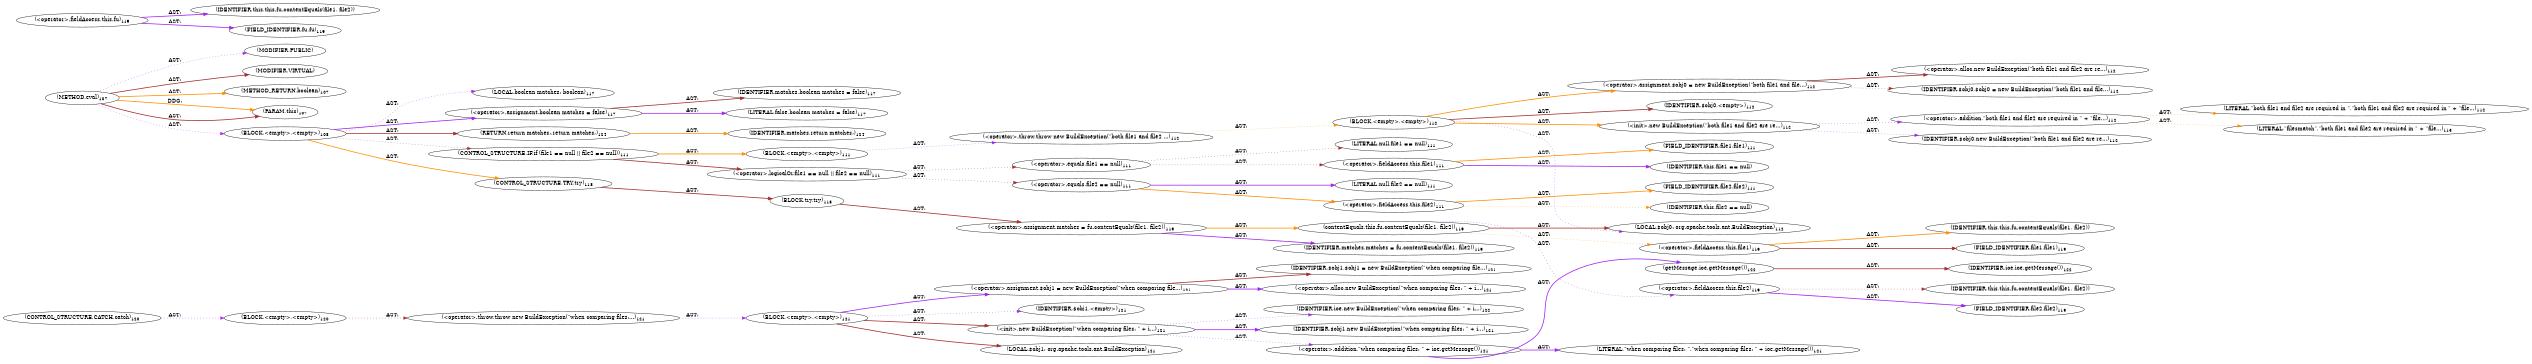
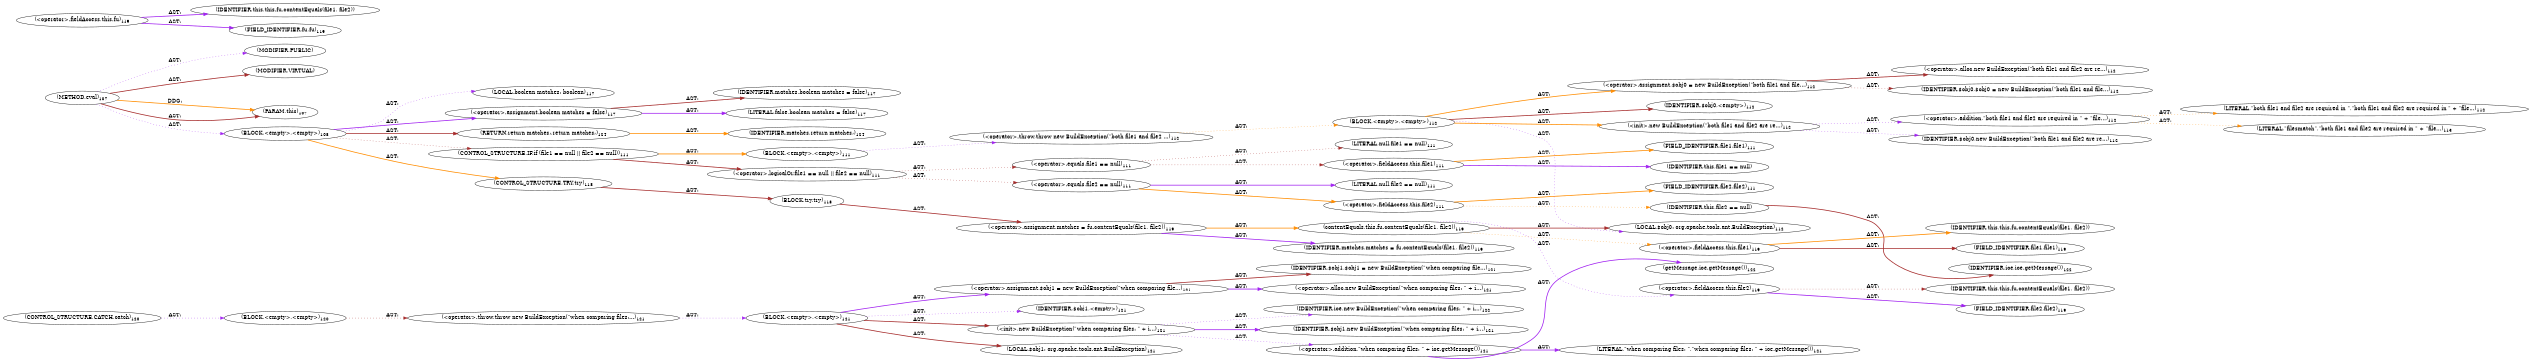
  digraph {
    rankdir=LR
    edge [color=purple style=bold]
    n1 [label=<(METHOD,eval)<SUB>107</SUB>>]
    n2 [label=<(PARAM,this)<SUB>107</SUB>>]
    n3 [label=<(BLOCK,&lt;empty&gt;,&lt;empty&gt;)<SUB>108</SUB>>]
    n4 [label=<(MODIFIER,PUBLIC)>]
    n5 [label=<(MODIFIER,VIRTUAL)>]
-   n6 [label=<(METHOD_RETURN,boolean)<SUB>107</SUB>>]
    n7 [label=<(CONTROL_STRUCTURE,IF,if (file1 == null || file2 == null))<SUB>111</SUB>>]
    n8 [label=<(LOCAL,boolean matches: boolean)<SUB>117</SUB>>]
    n9 [label=<(&lt;operator&gt;.assignment,boolean matches = false)<SUB>117</SUB>>]
    n10 [label=<(CONTROL_STRUCTURE,TRY,try)<SUB>118</SUB>>]
    n11 [label=<(RETURN,return matches;,return matches;)<SUB>124</SUB>>]
    n12 [label=<(&lt;operator&gt;.logicalOr,file1 == null || file2 == null)<SUB>111</SUB>>]
    n13 [label=<(BLOCK,&lt;empty&gt;,&lt;empty&gt;)<SUB>111</SUB>>]
    n14 [label=<(IDENTIFIER,matches,boolean matches = false)<SUB>117</SUB>>]
    n15 [label=<(LITERAL,false,boolean matches = false)<SUB>117</SUB>>]
    n16 [label=<(BLOCK,try,try)<SUB>118</SUB>>]
    n17 [label=<(IDENTIFIER,matches,return matches;)<SUB>124</SUB>>]
    n18 [label=<(&lt;operator&gt;.equals,file1 == null)<SUB>111</SUB>>]
    n19 [label=<(&lt;operator&gt;.equals,file2 == null)<SUB>111</SUB>>]
    n20 [label=<(&lt;operator&gt;.throw,throw new BuildException(&quot;both file1 and file2 ...)<SUB>112</SUB>>]
    n21 [label=<(&lt;operator&gt;.fieldAccess,this.file1)<SUB>111</SUB>>]
    n22 [label=<(LITERAL,null,file1 == null)<SUB>111</SUB>>]
    n23 [label=<(&lt;operator&gt;.fieldAccess,this.file2)<SUB>111</SUB>>]
    n24 [label=<(LITERAL,null,file2 == null)<SUB>111</SUB>>]
    n25 [label=<(IDENTIFIER,this,file1 == null)>]
    n26 [label=<(FIELD_IDENTIFIER,file1,file1)<SUB>111</SUB>>]
    n27 [label=<(IDENTIFIER,this,file2 == null)>]
    n28 [label=<(FIELD_IDENTIFIER,file2,file2)<SUB>111</SUB>>]
    n29 [label=<(BLOCK,&lt;empty&gt;,&lt;empty&gt;)<SUB>112</SUB>>]
    n30 [label=<(LOCAL,$obj0: org.apache.tools.ant.BuildException)<SUB>112</SUB>>]
    n31 [label=<(&lt;operator&gt;.assignment,$obj0 = new BuildException(&quot;both file1 and file...)<SUB>112</SUB>>]
    n32 [label=<(&lt;init&gt;,new BuildException(&quot;both file1 and file2 are re...)<SUB>112</SUB>>]
    n33 [label=<(IDENTIFIER,$obj0,&lt;empty&gt;)<SUB>112</SUB>>]
    n34 [label=<(IDENTIFIER,$obj0,$obj0 = new BuildException(&quot;both file1 and file...)<SUB>112</SUB>>]
    n35 [label=<(&lt;operator&gt;.alloc,new BuildException(&quot;both file1 and file2 are re...)<SUB>112</SUB>>]
    n36 [label=<(IDENTIFIER,$obj0,new BuildException(&quot;both file1 and file2 are re...)<SUB>112</SUB>>]
    n37 [label=<(&lt;operator&gt;.addition,&quot;both file1 and file2 are required in &quot; + &quot;file...)<SUB>112</SUB>>]
    n38 [label=<(LITERAL,&quot;both file1 and file2 are required in &quot;,&quot;both file1 and file2 are required in &quot; + &quot;file...)<SUB>112</SUB>>]
    n39 [label=<(LITERAL,&quot;filesmatch&quot;,&quot;both file1 and file2 are required in &quot; + &quot;file...)<SUB>113</SUB>>]
    n40 [label=<(&lt;operator&gt;.assignment,matches = fu.contentEquals(file1, file2))<SUB>119</SUB>>]
    n41 [label=<(CONTROL_STRUCTURE,CATCH,catch)<SUB>120</SUB>>]
    n42 [label=<(BLOCK,&lt;empty&gt;,&lt;empty&gt;)<SUB>120</SUB>>]
    n43 [label=<(IDENTIFIER,matches,matches = fu.contentEquals(file1, file2))<SUB>119</SUB>>]
    n44 [label=<(contentEquals,this.fu.contentEquals(file1, file2))<SUB>119</SUB>>]
    n45 [label=<(&lt;operator&gt;.fieldAccess,this.file1)<SUB>119</SUB>>]
    n46 [label=<(&lt;operator&gt;.fieldAccess,this.file2)<SUB>119</SUB>>]
    n47 [label=<(&lt;operator&gt;.fieldAccess,this.fu)<SUB>119</SUB>>]
    n48 [label=<(IDENTIFIER,this,this.fu.contentEquals(file1, file2))>]
    n49 [label=<(FIELD_IDENTIFIER,fu,fu)<SUB>119</SUB>>]
    n50 [label=<(IDENTIFIER,this,this.fu.contentEquals(file1, file2))>]
    n51 [label=<(FIELD_IDENTIFIER,file1,file1)<SUB>119</SUB>>]
    n52 [label=<(IDENTIFIER,this,this.fu.contentEquals(file1, file2))>]
    n53 [label=<(FIELD_IDENTIFIER,file2,file2)<SUB>119</SUB>>]
    n54 [label=<(&lt;operator&gt;.throw,throw new BuildException(&quot;when comparing files:...)<SUB>121</SUB>>]
    n55 [label=<(BLOCK,&lt;empty&gt;,&lt;empty&gt;)<SUB>121</SUB>>]
    n56 [label=<(LOCAL,$obj1: org.apache.tools.ant.BuildException)<SUB>121</SUB>>]
    n57 [label=<(&lt;operator&gt;.assignment,$obj1 = new BuildException(&quot;when comparing file...)<SUB>121</SUB>>]
    n58 [label=<(&lt;init&gt;,new BuildException(&quot;when comparing files: &quot; + i...)<SUB>121</SUB>>]
    n59 [label=<(IDENTIFIER,$obj1,&lt;empty&gt;)<SUB>121</SUB>>]
    n60 [label=<(IDENTIFIER,$obj1,$obj1 = new BuildException(&quot;when comparing file...)<SUB>121</SUB>>]
    n61 [label=<(&lt;operator&gt;.alloc,new BuildException(&quot;when comparing files: &quot; + i...)<SUB>121</SUB>>]
    n62 [label=<(IDENTIFIER,$obj1,new BuildException(&quot;when comparing files: &quot; + i...)<SUB>121</SUB>>]
    n63 [label=<(&lt;operator&gt;.addition,&quot;when comparing files: &quot; + ioe.getMessage())<SUB>121</SUB>>]
    n64 [label=<(IDENTIFIER,ioe,new BuildException(&quot;when comparing files: &quot; + i...)<SUB>122</SUB>>]
    n65 [label=<(LITERAL,&quot;when comparing files: &quot;,&quot;when comparing files: &quot; + ioe.getMessage())<SUB>121</SUB>>]
    n66 [label=<(getMessage,ioe.getMessage())<SUB>122</SUB>>]
    n67 [label=<(IDENTIFIER,ioe,ioe.getMessage())<SUB>122</SUB>>]
    n1 -> n2 [color=brown label="AST: "]
    n1 -> n2 [color=darkorange label="DDG: "]
    n1 -> n3 [label="AST: " style=dotted]
    n1 -> n4 [label="AST: " style=dotted]
    n1 -> n5 [color=brown label="AST: "]
-   n1 -> n6 [color=darkorange label="AST: "]
    n3 -> n7 [color=brown label="AST: " style=dotted]
    n3 -> n8 [label="AST: " style=dotted]
    n3 -> n9 [label="AST: "]
    n3 -> n10 [color=darkorange label="AST: "]
    n3 -> n11 [color=brown label="AST: "]
    n7 -> n12 [color=brown label="AST: "]
    n7 -> n13 [color=darkorange label="AST: "]
    n9 -> n14 [color=brown label="AST: "]
    n9 -> n15 [label="AST: "]
    n10 -> n16 [color=brown label="AST: "]
    n11 -> n17 [color=darkorange label="AST: "]
    n12 -> n18 [color=brown label="AST: " style=dotted]
    n12 -> n19 [color=brown label="AST: " style=dotted]
    n13 -> n20 [label="AST: " style=dotted]
    n16 -> n40 [color=brown label="AST: "]
    n18 -> n21 [color=brown label="AST: " style=dotted]
    n18 -> n22 [color=brown label="AST: " style=dotted]
    n19 -> n23 [color=darkorange label="AST: "]
    n19 -> n24 [label="AST: "]
    n20 -> n29 [color=darkorange label="AST: " style=dotted]
    n21 -> n25 [label="AST: "]
    n21 -> n26 [color=darkorange label="AST: "]
    n23 -> n27 [color=darkorange label="AST: " style=dotted]
    n23 -> n28 [color=darkorange label="AST: "]
    n29 -> n30 [label="AST: " style=dotted]
    n29 -> n31 [color=darkorange label="AST: "]
    n29 -> n32 [color=darkorange label="AST: "]
    n29 -> n33 [color=brown label="AST: "]
    n31 -> n34 [color=brown label="AST: " style=dotted]
    n31 -> n35 [color=brown label="AST: "]
    n32 -> n36 [label="AST: " style=dotted]
    n32 -> n37 [label="AST: " style=dotted]
    n37 -> n38 [color=darkorange label="AST: " style=dotted]
    n37 -> n39 [color=darkorange label="AST: " style=dotted]
    n40 -> n43 [label="AST: "]
    n40 -> n44 [color=darkorange label="AST: "]
    n41 -> n42 [label="AST: " style=dotted]
    n42 -> n54 [color=brown label="AST: " style=dotted]
    n44 -> n30 [color=brown label="AST: "]
    n44 -> n45 [color=darkorange label="AST: " style=dotted]
    n44 -> n46 [label="AST: " style=dotted]
    n45 -> n50 [color=darkorange label="AST: "]
    n45 -> n51 [color=brown label="AST: "]
    n46 -> n52 [color=brown label="AST: " style=dotted]
    n46 -> n53 [label="AST: "]
    n47 -> n48 [label="AST: "]
    n47 -> n49 [label="AST: "]
    n54 -> n55 [label="AST: " style=dotted]
    n55 -> n56 [color=brown label="AST: "]
    n55 -> n57 [label="AST: "]
    n55 -> n58 [color=brown label="AST: "]
    n55 -> n59 [label="AST: " style=dotted]
    n57 -> n60 [color=brown label="AST: "]
    n57 -> n61 [label="AST: "]
    n58 -> n62 [label="AST: "]
    n58 -> n63 [label="AST: " style=dotted]
    n58 -> n64 [label="AST: " style=dotted]
    n63 -> n65 [label="AST: "]
    n63 -> n66 [label="AST: "]
-   n66 -> n67 [color=brown label="AST: "]
+   n27 -> n67 [color=brown label="AST: "]
  }
